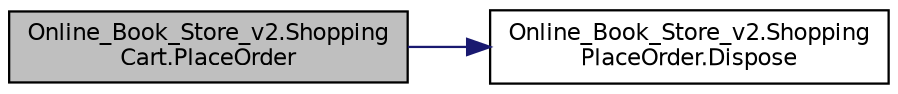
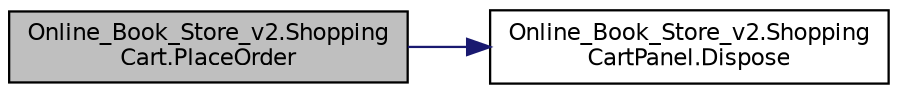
  digraph {
    rankdir=LR
    node [color=black fontname=Helvetica fontsize=10 shape=record style=filled]
    n1 [fillcolor=grey75 fontcolor=black height=0.2 label="Online_Book_Store_v2.Shopping\lCart.PlaceOrder" width=0.4]
-   n2 [fillcolor=white height=0.2 label="Online_Book_Store_v2.Shopping\lPlaceOrder.Dispose" width=0.4]
+   n2 [fillcolor=white height=0.2 label="Online_Book_Store_v2.Shopping\lCartPanel.Dispose" width=0.4]
    n1 -> n2 [color=midnightblue fontname=Helvetica fontsize=10 labelfontname=Helvetica labelfontsize=10 style=solid]
  }
